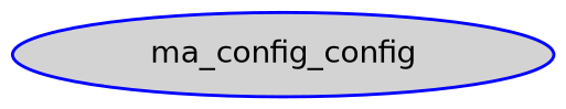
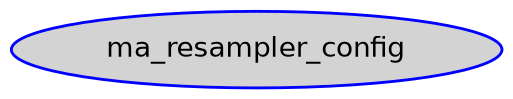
  digraph {
    rankdir=LR
-   n1 [color=blue fillcolor=lightgrey fontname=Helvetica fontsize=10 height=0.2 label=ma_config_config shape=ellipse style=filled width=0.4]
+   n1 [color=blue fillcolor=lightgrey fontname=Helvetica fontsize=10 height=0.2 label=ma_resampler_config shape=ellipse style=filled width=0.4]
  }
